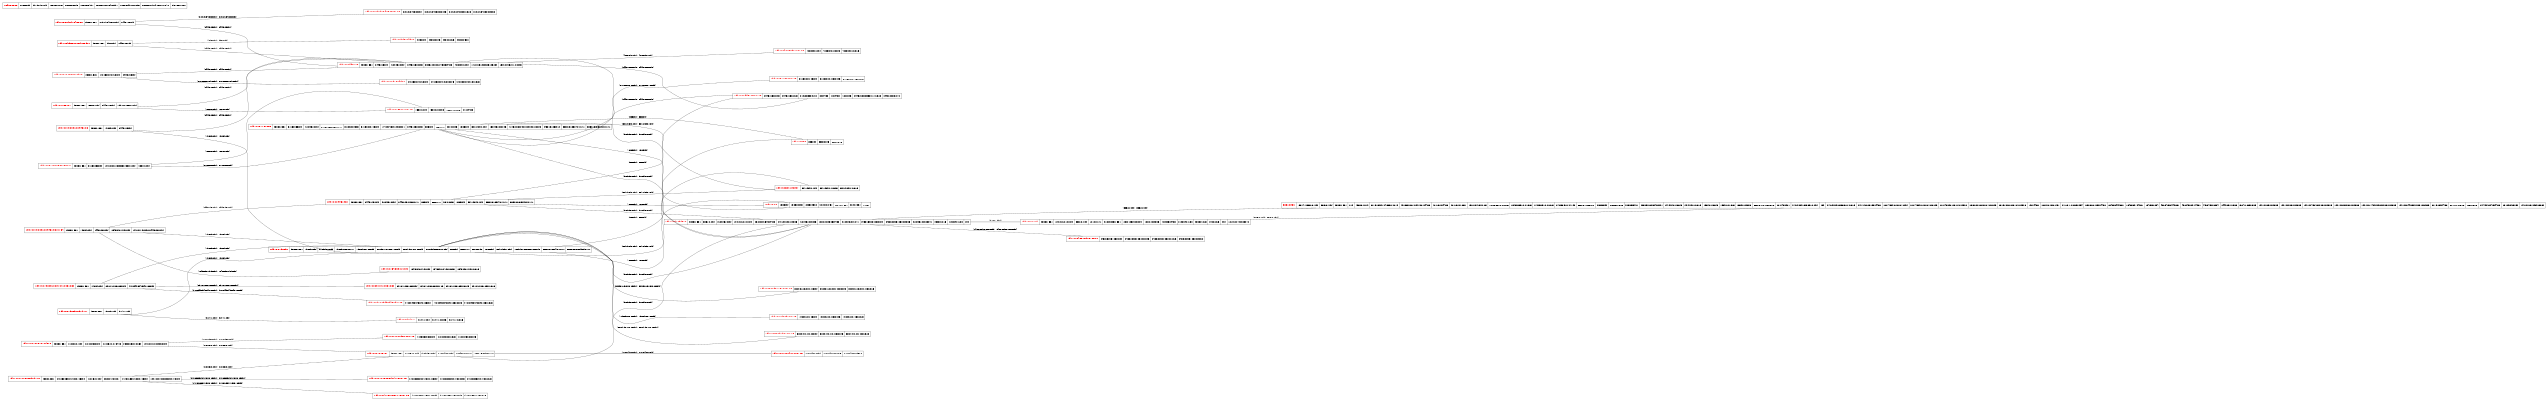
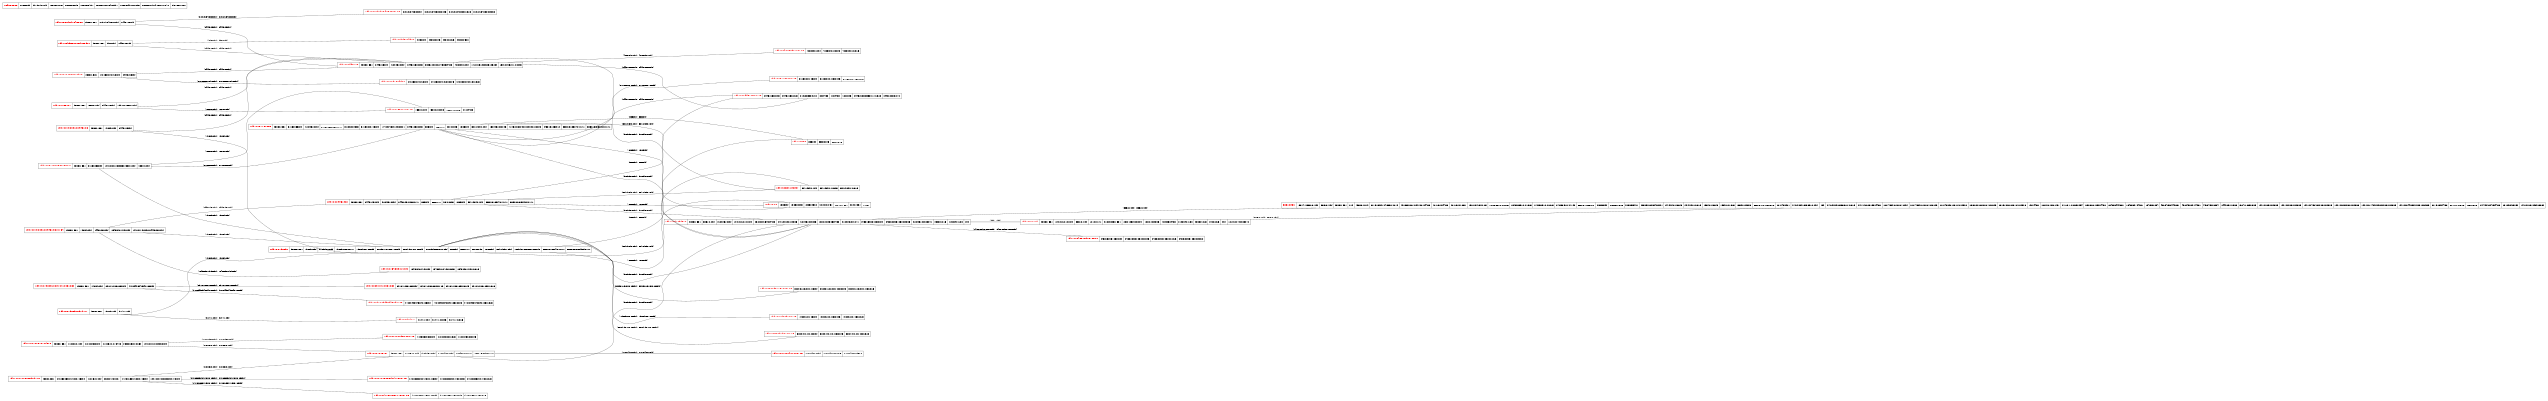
  graph {
    edgesep=0.75
    fontname="DejaVu Sans Mono"
    nodesep=1.0
    rankdir=LR
    node [fontname="DejaVu Sans Mono" shape=record]
    edge [fontname="DejaVu Sans Mono" fontsize=12]
    n1 [label=<{<b><font point-size='16' color='red'>agencies</font></b>|yearly_agency_id|agency_id|data_year|ori|legacy_ori|covered_by_legacy_ori|direct_contributor_flag|dormant_flag|dormant_year|reporting_type|ucr_agency_name|ncic_agency_name|pub_agency_name|pub_agency_unit|agency_status|state_id|state_name|state_abbr|state_postal_abbr|division_code|division_name|region_code|region_name|region_desc|agency_type_name|population|submitting_agency_id|sai|submitting_agency_name|suburban_area_flag|population_group_id|population_group_code|population_group_desc|parent_pop_group_code|parent_pop_group_desc|mip_flag|pop_sort_order|summary_rape_def|pe_reported_flag|male_officer|male_civilian|male_total|female_officer|female_civilian|female_total|officer_rate|employee_rate|nibrs_cert_date|nibrs_start_date|nibrs_leoka_start_date|nibrs_ct_start_date|nibrs_multi_bias_start_date|nibrs_off_eth_start_date|covered_flag|county_name|msa_name|publishable_flag|participated|nibrs_participated}>]
    n2 [label=<{<b><font point-size='16' color='red'>nibrs_activity_type</font></b>|activity_type_id|activity_type_code|activity_type_name}>]
    n3 [label=<{<b><font point-size='16' color='red'>nibrs_age</font></b>|age_id|age_code|age_name}>]
    n4 [label=<{<b><font point-size='16' color='red'>nibrs_arrest_type</font></b>|arrest_type_id|arrest_type_code|arrest_type_name}>]
    n5 [label=<{<b><font point-size='16' color='red'>nibrs_assignment_type</font></b>|assignment_type_id|assignment_type_code|assignment_type_name}>]
    n6 [label=<{<b><font point-size='16' color='red'>nibrs_bias_list</font></b>|bias_id|bias_code|bias_name|bias_desc}>]
    n7 [label=<{<b><font point-size='16' color='red'>nibrs_location_type</font></b>|location_id|location_code|location_name}>]
    n8 [label=<{<b><font point-size='16' color='red'>nibrs_offense_type</font></b>|offense_code|offense_name|crime_against|ct_flag|hc_flag|hc_code|offense_category_name|offense_group}>]
    n9 [label=<{<b><font point-size='16' color='red'>nibrs_prop_desc_type</font></b>|update_desc_id|prop_desc_name|prop_desc_code}>]
    n10 [label=<{<b><font point-size='16' color='red'>nibrs_victim_type</font></b>|victim_type_id|victim_type_code|victim_type_name}>]
    n11 [label=<{<b><font point-size='16' color='red'>nibrs_circumstances</font></b>|circumstances_id|circumstances_type|circumstances_code|circumstances_name}>]
    n12 [label=<{<b><font point-size='16' color='red'>nibrs_cleared_except</font></b>|cleared_except_id|cleared_except_code|cleared_except_name|cleared_except_desc}>]
    n13 [label=<{<b><font point-size='16' color='red'>nibrs_criminal_act</font></b>|data_year|criminal_act_id|offense_id}>]
    n14 [label=<{<b><font point-size='16' color='red'>nibrs_criminal_act_type</font></b>|criminal_act_id|criminal_act_code|criminal_act_name|criminal_act_desc}>]
    n15 [label=<{<b><font point-size='16' color='red'>nibrs_offense</font></b>|data_year|offense_id|incident_id|offense_code|attempt_complete_flag|location_id|num_premises_entered|method_entry_code}>]
    n16 [label=<{<b><font point-size='16' color='red'>nibrs_incident</font></b>|data_year|agency_id|incident_id|nibrs_month_id|cargo_theft_flag|submission_date|incident_date|report_date_flag|incident_hour|cleared_except_id|cleared_except_date|incident_status|data_home|orig_format|did}>]
    n17 [label=<{<b><font point-size='16' color='red'>nibrs_drug_measure_type</font></b>|drug_measure_type_id|drug_measure_code|drug_measure_name}>]
    n18 [label=<{<b><font point-size='16' color='red'>nibrs_ethnicity</font></b>|ethnicity_id|ethnicity_code|ethnicity_name}>]
    n19 [label=<{<b><font point-size='16' color='red'>nibrs_injury</font></b>|injury_id|injury_code|injury_name}>]
    n20 [label=<{<b><font point-size='16' color='red'>nibrs_justifiable_force</font></b>|justifiable_force_id|justifiable_force_code|justifiable_force_name}>]
    n21 [label=<{<b><font point-size='16' color='red'>nibrs_prop_loss_type</font></b>|prop_loss_id|prop_loss_name|prop_loss_desc}>]
    n22 [label=<{<b><font point-size='16' color='red'>nibrs_relationship</font></b>|relationship_id|relationship_code|relationship_name}>]
    n23 [label=<{<b><font point-size='16' color='red'>nibrs_suspected_drug_type</font></b>|suspected_drug_type_id|suspected_drug_code|suspected_drug_name}>]
    n24 [label=<{<b><font point-size='16' color='red'>nibrs_using_list</font></b>|suspect_using_id|suspect_using_code|suspect_using_name}>]
    n25 [label=<{<b><font point-size='16' color='red'>nibrs_weapon_type</font></b>|weapon_id|weapon_code|weapon_name|shr_flag}>]
    n26 [label=<{<b><font point-size='16' color='red'>ref_race</font></b>|race_id|race_code|race_desc|sort_order|start_year|end_year|notes}>]
    n27 [label=<{<b><font point-size='16' color='red'>ref_state</font></b>|state_id|division_id|state_name|state_code|state_abbr|state_postal_abbr|state_fips_code|state_pub_freq_months|change_user}>]
    n28 [label=<{<b><font point-size='16' color='red'>nibrs_arrestee</font></b>|data_year|arrestee_id|incident_id|arrestee_seq_num|arrest_date|arrest_type_id|multiple_indicator|offense_code|age_id|age_num|sex_code|race_id|ethnicity_id|resident_code|under_18_disposition_code|clearance_ind|age_range_low_num|age_range_high_num}>]
    n29 [label=<{<b><font point-size='16' color='red'>nibrs_month</font></b>|data_year|nibrs_month_id|agency_id|month_num|inc_data_year|reported_status|report_date|update_flag|orig_format|data_home|ddocname|did|month_pub_status}>]
    n30 [label=<{<b><font point-size='16' color='red'>nibrs_arrestee_weapon</font></b>|data_year|arrestee_id|nibrs_arrestee_weapon_id|weapon_id}>]
    n31 [label=<{<b><font point-size='16' color='red'>nibrs_bias_motivation</font></b>|data_year|bias_id|offense_id}>]
    n32 [label=<{<b><font point-size='16' color='red'>nibrs_offender</font></b>|data_year|offender_id|incident_id|offender_seq_num|age_id|age_num|sex_code|race_id|ethnicity_id|age_range_low_num|age_range_high_num}>]
    n33 [label=<{<b><font point-size='16' color='red'>nibrs_property</font></b>|data_year|property_id|incident_id|prop_loss_id|stolen_count|recovered_count}>]
    n34 [label=<{<b><font point-size='16' color='red'>nibrs_property_desc</font></b>|data_year|property_id|prop_desc_id|property_value|date_recovered|nibrs_prop_desc_id}>]
    n35 [label=<{<b><font point-size='16' color='red'>nibrs_suspect_using</font></b>|data_year|suspect_using_id|offense_id}>]
    n36 [label=<{<b><font point-size='16' color='red'>nibrs_suspected_drug</font></b>|data_year|suspected_drug_type_id|property_id|est_drug_qty|drug_measure_type_id|nibrs_suspected_drug_id}>]
    n37 [label=<{<b><font point-size='16' color='red'>nibrs_victim</font></b>|data_year|victim_id|incident_id|victim_seq_num|victim_type_id|assignment_type_id|activity_type_id|outside_agency_id|age_id|age_num|sex_code|race_id|ethnicity_id|resident_status_code|age_range_low_num|age_range_high_num}>]
    n38 [label=<{<b><font point-size='16' color='red'>nibrs_victim_circumstances</font></b>|data_year|victim_id|circumstances_id|justifiable_force_id}>]
    n39 [label=<{<b><font point-size='16' color='red'>nibrs_victim_injury</font></b>|data_year|victim_id|injury_id}>]
    n40 [label=<{<b><font point-size='16' color='red'>nibrs_victim_offender_rel</font></b>|data_year|victim_id|offender_id|relationship_id|nibrs_victim_offender_id}>]
    n41 [label=<{<b><font point-size='16' color='red'>nibrs_victim_offense</font></b>|data_year|victim_id|offense_id}>]
    n42 [label=<{<b><font point-size='16' color='red'>nibrs_weapon</font></b>|data_year|weapon_id|offense_id|nibrs_weapon_id}>]
    n13 -- n14 [label="(criminal_act_id, criminal_act_id)"]
    n13 -- n15 [label="(offense_id, offense_id)"]
    n15 -- n7 [label="(location_id, location_id)"]
    n15 -- n8 [label="(offense_code, offense_code)"]
    n15 -- n16 [label="(incident_id, incident_id)"]
    n16 -- n1 [label="(agency_id, agency_id)"]
    n16 -- n12 [label="(cleared_except_id, cleared_except_id)"]
-   n16 -- n29 [label="(drug, did)"]
+   n16 -- n29 [label="(did, did)"]
    n28 -- n3 [label="(age_id, age_id)"]
    n28 -- n4 [label="(arrest_type_id, arrest_type_id)"]
    n28 -- n8 [label="(offense_code, offense_code)"]
    n28 -- n16 [label="(incident_id, incident_id)"]
    n28 -- n18 [label="(ethnicity_id, ethnicity_id)"]
    n28 -- n26 [label="(race_id, race_id)"]
    n29 -- n1 [label="(agency_id, agency_id)"]
    n30 -- n25 [label="(weapon_id, weapon_id)"]
    n30 -- n28 [label="(arrestee_id, arrestee_id)"]
    n31 -- n6 [label="(bias_id, bias_id)"]
    n31 -- n15 [label="(offense_id, offense_id)"]
    n32 -- n8 [label="(age_id, age_id)"]
    n32 -- n16 [label="(incident_id, incident_id)"]
    n32 -- n18 [label="(ethnicity_id, ethnicity_id)"]
    n32 -- n26 [label="(race_id, race_id)"]
    n33 -- n16 [label="(incident_id, incident_id)"]
    n33 -- n21 [label="(prop_loss_id, prop_loss_id)"]
    n34 -- n9 [label="(prop_desc_id, prop_desc_id)"]
    n34 -- n33 [label="(property_id, property_id)"]
    n35 -- n15 [label="(offense_id, offense_id)"]
    n35 -- n24 [label="(suspect_using_id, suspect_using_id)"]
    n36 -- n17 [label="(drug_measure_type_id, drug_measure_type_id)"]
    n36 -- n23 [label="(suspected_drug_type_id, suspected_drug_type_id)"]
    n36 -- n33 [label="(property_id, property_id)"]
    n37 -- n2 [label="(activity_type_id, activity_type_id)"]
    n37 -- n3 [label="(age_id, age_id)"]
    n37 -- n5 [label="(assignment_type_id, assignment_type_id)"]
    n37 -- n10 [label="(victim_type_id, victim_type_id)"]
    n37 -- n16 [label="(incident_id, incident_id)"]
    n37 -- n18 [label="(ethnicity_id, ethnicity_id)"]
    n37 -- n26 [label="(race_id, race_id)"]
    n38 -- n11 [label="(circumstances_id, circumstances_id)"]
    n38 -- n20 [label="(justifiable_force_id, justifiable_force_id)"]
-   n38 -- n37 [label="(victim_id, victim_id)"]
+   n30 -- n37 [label="(victim_id, victim_id)"]
    n39 -- n19 [label="(injury_id, injury_id)"]
    n39 -- n37 [label="(victim_id, victim_id)"]
    n40 -- n22 [label="(relationship_id, relationship_id)"]
    n40 -- n32 [label="(offender_id, offender_id)"]
    n40 -- n37 [label="(victim_id, victim_id)"]
    n41 -- n15 [label="(offense_id, offense_id)"]
    n41 -- n37 [label="(victim_id, victim_id)"]
    n42 -- n15 [label="(offense_id, offense_id)"]
    n42 -- n25 [label="(weapon_id, weapon_id)"]
  }
